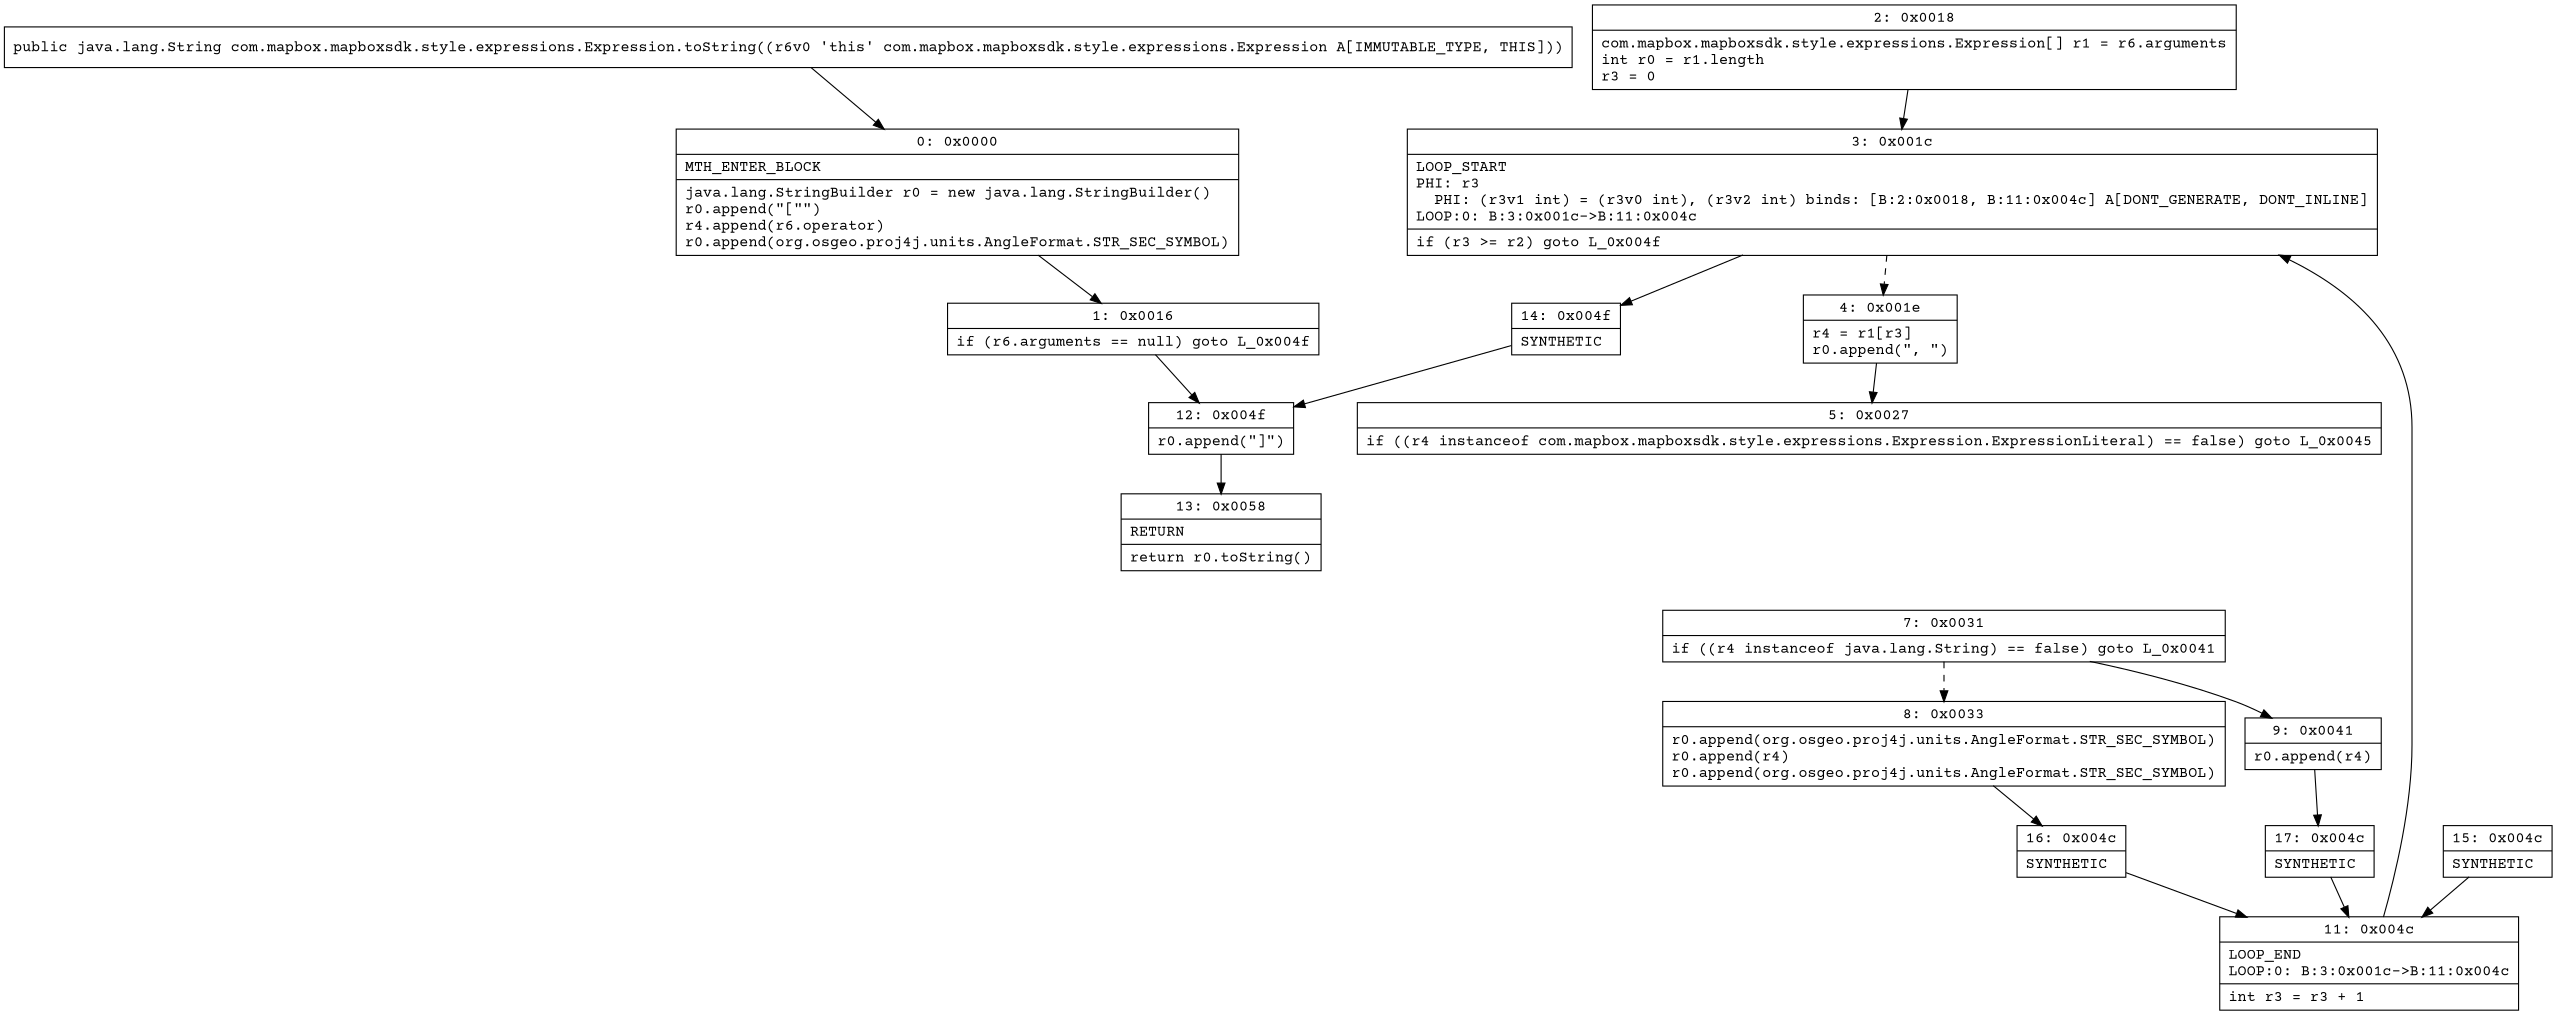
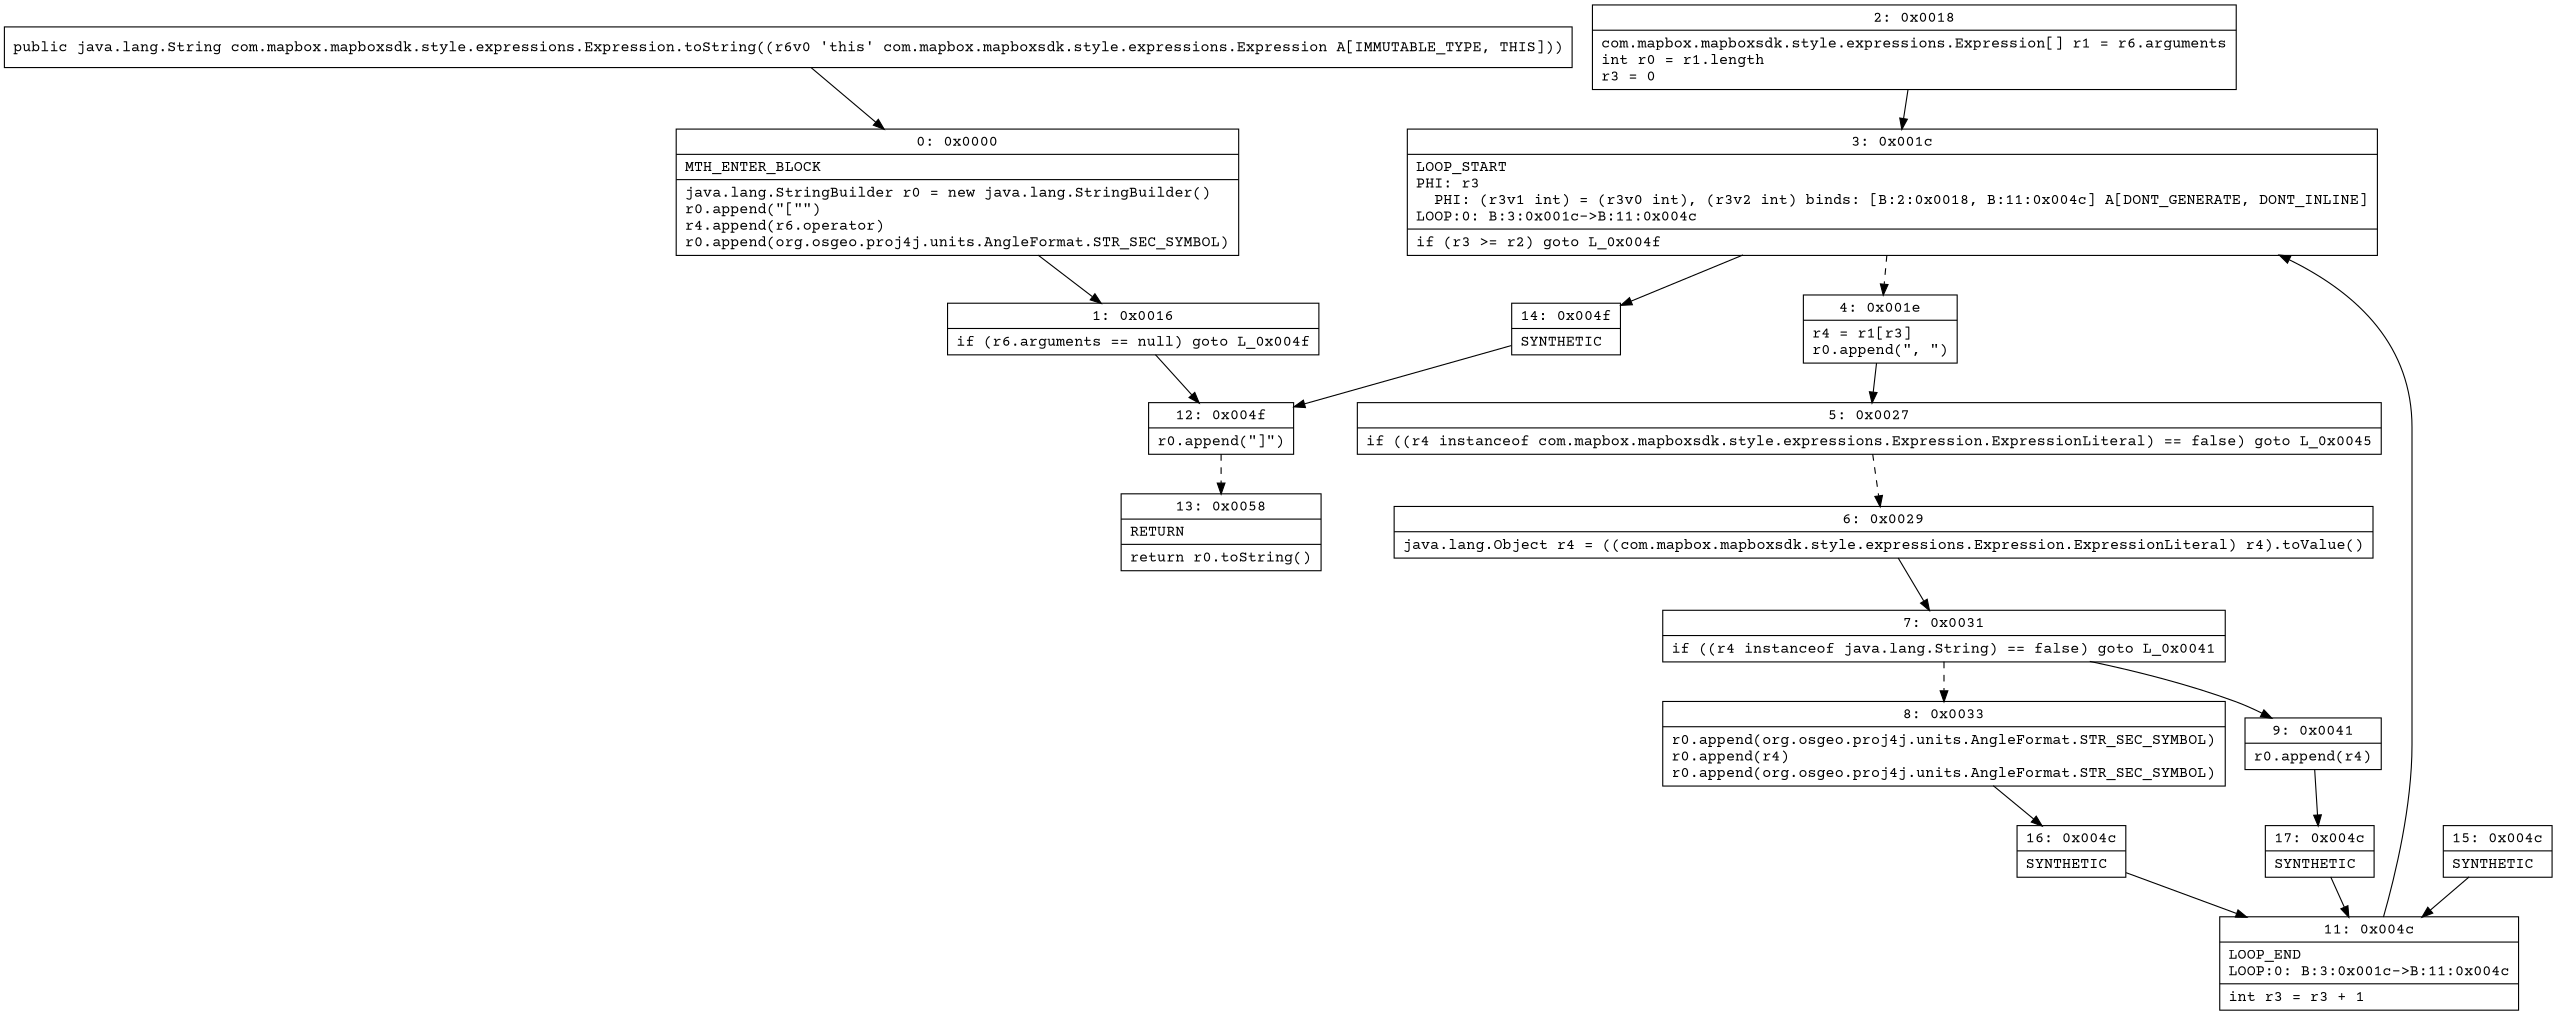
  digraph {
    fontname="Courier Prime"
    node [fontname="Courier Prime" shape=record]
    edge [fontname="Courier Prime"]
    n1 [label="{0\:\ 0x0000|MTH_ENTER_BLOCK\l|java.lang.StringBuilder r0 = new java.lang.StringBuilder()\lr0.append(\"[\"\")\lr4.append(r6.operator)\lr0.append(org.osgeo.proj4j.units.AngleFormat.STR_SEC_SYMBOL)\l}"]
    n2 [label="{1\:\ 0x0016|if (r6.arguments == null) goto L_0x004f\l}"]
    n3 [label="{12\:\ 0x004f|r0.append(\"]\")\l}"]
    n4 [label="{2\:\ 0x0018|com.mapbox.mapboxsdk.style.expressions.Expression[] r1 = r6.arguments\lint r0 = r1.length\lr3 = 0\l}"]
    n5 [label="{3\:\ 0x001c|LOOP_START\lPHI: r3 \l  PHI: (r3v1 int) = (r3v0 int), (r3v2 int) binds: [B:2:0x0018, B:11:0x004c] A[DONT_GENERATE, DONT_INLINE]\lLOOP:0: B:3:0x001c\-\>B:11:0x004c\l|if (r3 \>= r2) goto L_0x004f\l}"]
    n6 [label="{13\:\ 0x0058|RETURN\l|return r0.toString()\l}"]
    n7 [label="{4\:\ 0x001e|r4 = r1[r3]\lr0.append(\", \")\l}"]
    n8 [label="{14\:\ 0x004f|SYNTHETIC\l}"]
    n9 [label="{5\:\ 0x0027|if ((r4 instanceof com.mapbox.mapboxsdk.style.expressions.Expression.ExpressionLiteral) == false) goto L_0x0045\l}"]
+   n10 [label="{6\:\ 0x0029|java.lang.Object r4 = ((com.mapbox.mapboxsdk.style.expressions.Expression.ExpressionLiteral) r4).toValue()\l}"]
    n11 [label="{7\:\ 0x0031|if ((r4 instanceof java.lang.String) == false) goto L_0x0041\l}"]
    n12 [label="{8\:\ 0x0033|r0.append(org.osgeo.proj4j.units.AngleFormat.STR_SEC_SYMBOL)\lr0.append(r4)\lr0.append(org.osgeo.proj4j.units.AngleFormat.STR_SEC_SYMBOL)\l}"]
    n13 [label="{9\:\ 0x0041|r0.append(r4)\l}"]
    n14 [label="{16\:\ 0x004c|SYNTHETIC\l}"]
    n15 [label="{17\:\ 0x004c|SYNTHETIC\l}"]
    n16 [label="{11\:\ 0x004c|LOOP_END\lLOOP:0: B:3:0x001c\-\>B:11:0x004c\l|int r3 = r3 + 1\l}"]
    n17 [label="{15\:\ 0x004c|SYNTHETIC\l}"]
    n18 [label="{public java.lang.String com.mapbox.mapboxsdk.style.expressions.Expression.toString((r6v0 'this' com.mapbox.mapboxsdk.style.expressions.Expression A[IMMUTABLE_TYPE, THIS])) }"]
    n1 -> n2
    n2 -> n3
-   n3 -> n6
+   n3 -> n6 [style=dashed]
    n4 -> n5
    n5 -> n7 [style=dashed]
    n5 -> n8
    n7 -> n9
    n8 -> n3
+   n9 -> n10 [style=dashed]
+   n10 -> n11
    n11 -> n12 [style=dashed]
    n11 -> n13
    n12 -> n14
    n13 -> n15
    n14 -> n16
    n15 -> n16
    n16 -> n5
    n17 -> n16
    n18 -> n1
  }
